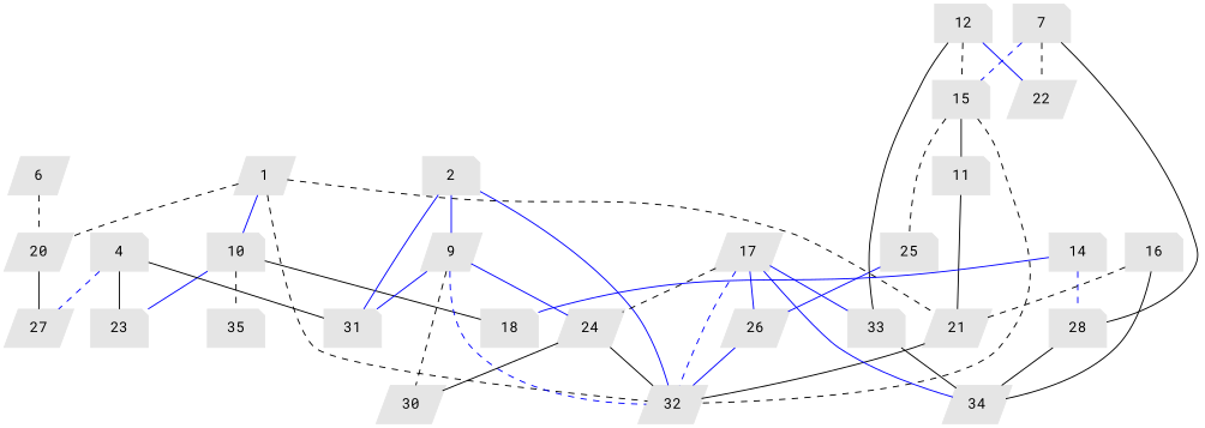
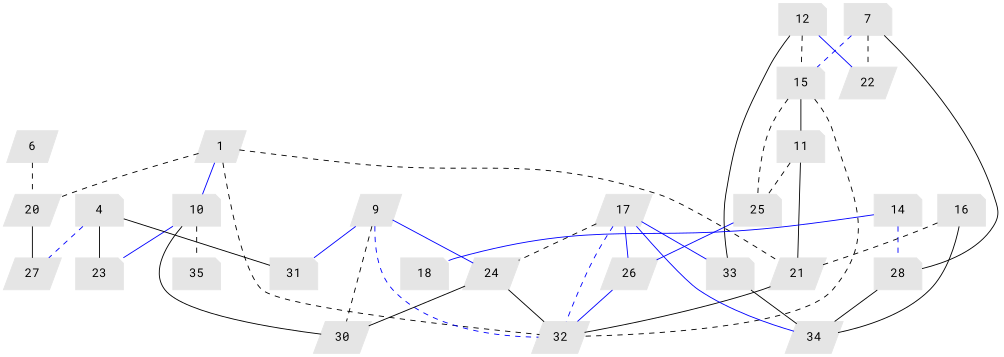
  graph {
    fontname="Roboto Mono"
    node [color=gray90 fontname="Roboto Mono" shape=note style=filled]
    edge [color=black fontname="Roboto Mono" style=solid weight=1.0]
    1 [shape=parallelogram]
    10
    20 [shape=parallelogram]
    21 [shape=parallelogram]
    32 [shape=parallelogram]
    23
    18
    35
    27 [shape=parallelogram]
-   2
    9 [shape=parallelogram]
    31
    24 [shape=parallelogram]
    30 [shape=parallelogram]
    4
    6 [shape=parallelogram]
    7
    15
    22 [shape=parallelogram]
    28
    11
    25
    34 [shape=parallelogram]
    26 [shape=parallelogram]
    12
    33
    14
    16
    17 [shape=parallelogram]
    1 -- 10 [color=blue]
    1 -- 20 [style=dashed]
    1 -- 21 [style=dashed]
    1 -- 32 [style=dashed]
    10 -- 23 [color=blue]
-   10 -- 18
+   10 -- 30
    10 -- 35 [style=dashed]
    20 -- 27
    21 -- 32
-   2 -- 32 [color=blue]
-   2 -- 9 [color=blue]
-   2 -- 31 [color=blue]
    9 -- 32 [color=blue style=dashed weight=2.0]
    9 -- 31 [color=blue]
    9 -- 24 [color=blue]
    9 -- 30 [style=dashed]
    24 -- 32
    24 -- 30
    4 -- 23
    4 -- 27 [color=blue style=dashed]
    4 -- 31
    6 -- 20 [style=dashed]
    7 -- 15 [color=blue style=dashed]
    7 -- 22 [style=dashed]
    7 -- 28
    15 -- 32 [style=dashed]
    15 -- 11
    15 -- 25 [style=dashed]
    28 -- 34
    11 -- 21
+   11 -- 25 [style=dashed]
    25 -- 26 [color=blue]
    26 -- 32 [color=blue weight=2.0]
    12 -- 15 [style=dashed]
    12 -- 22 [color=blue weight=2.0]
    12 -- 33
    33 -- 34
    14 -- 18 [color=blue]
    14 -- 28 [color=blue style=dashed]
    16 -- 21 [style=dashed]
    16 -- 34
    17 -- 32 [color=blue style=dashed]
    17 -- 24 [style=dashed]
    17 -- 34 [color=blue]
    17 -- 26 [color=blue]
    17 -- 33 [color=blue]
  }
